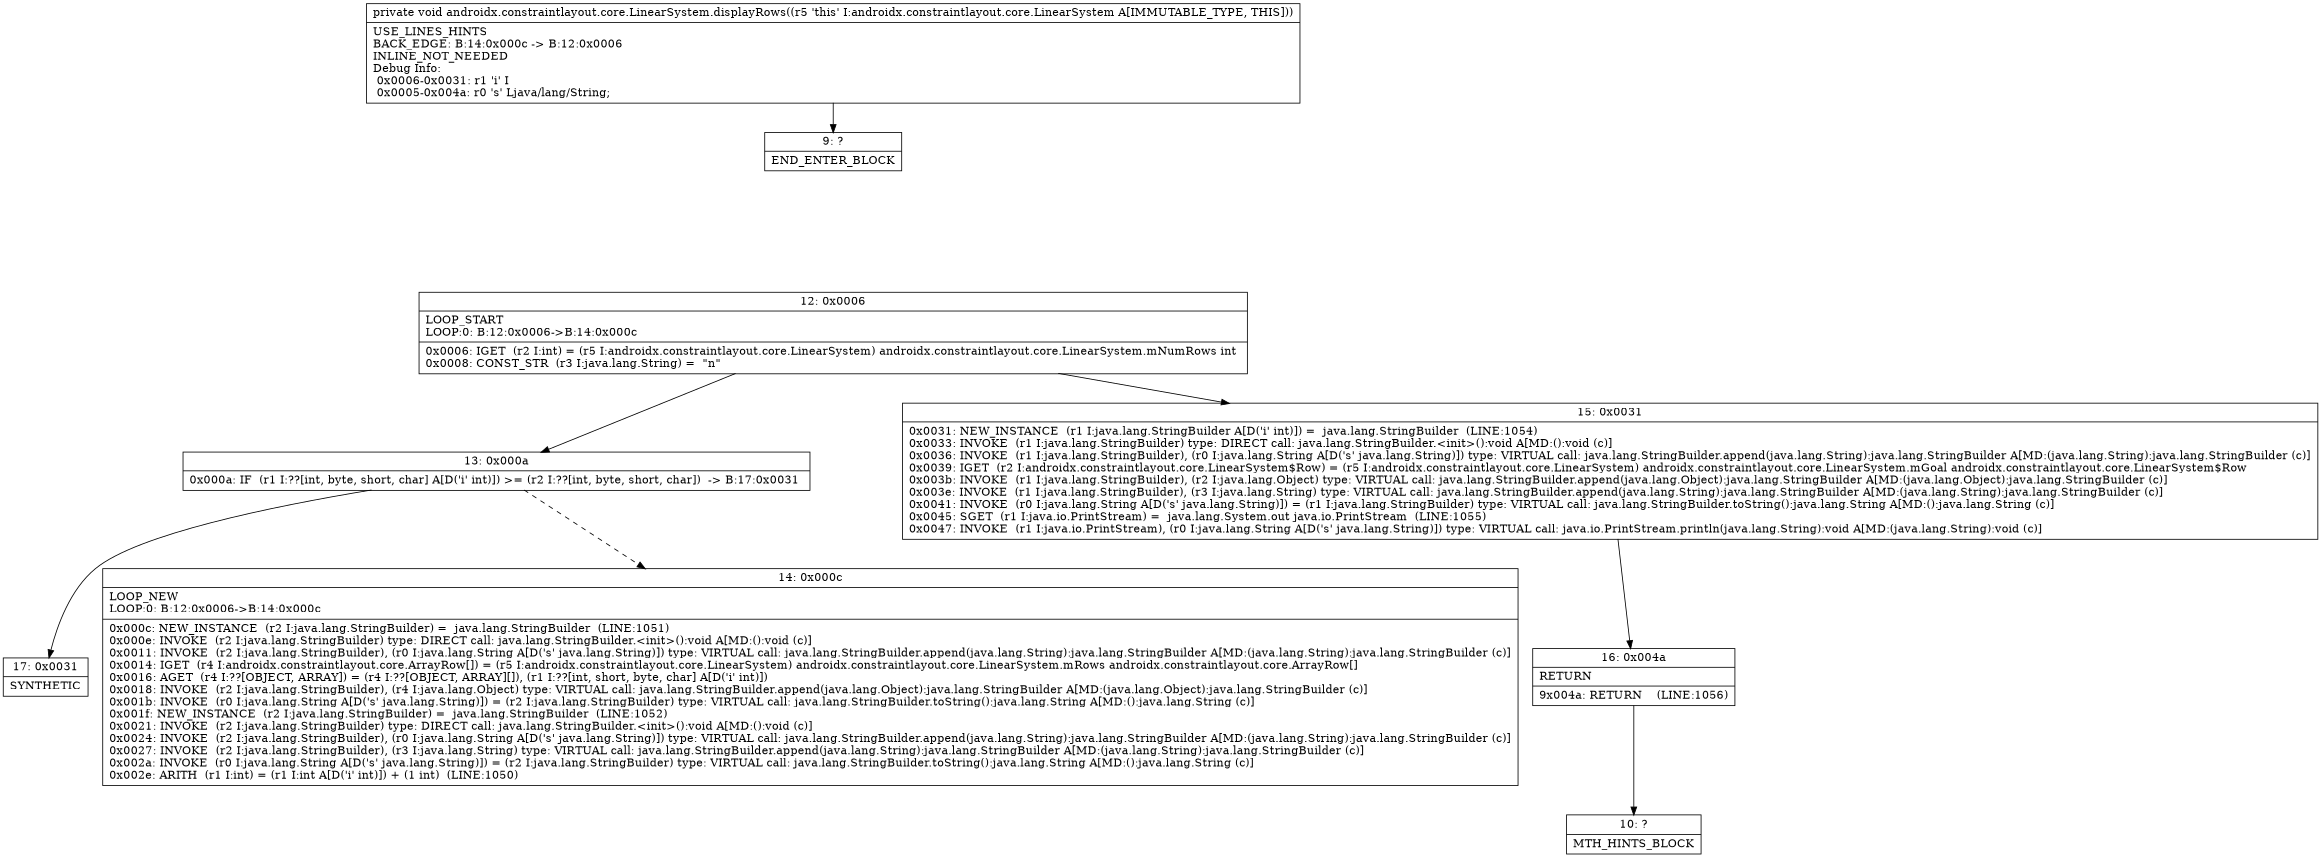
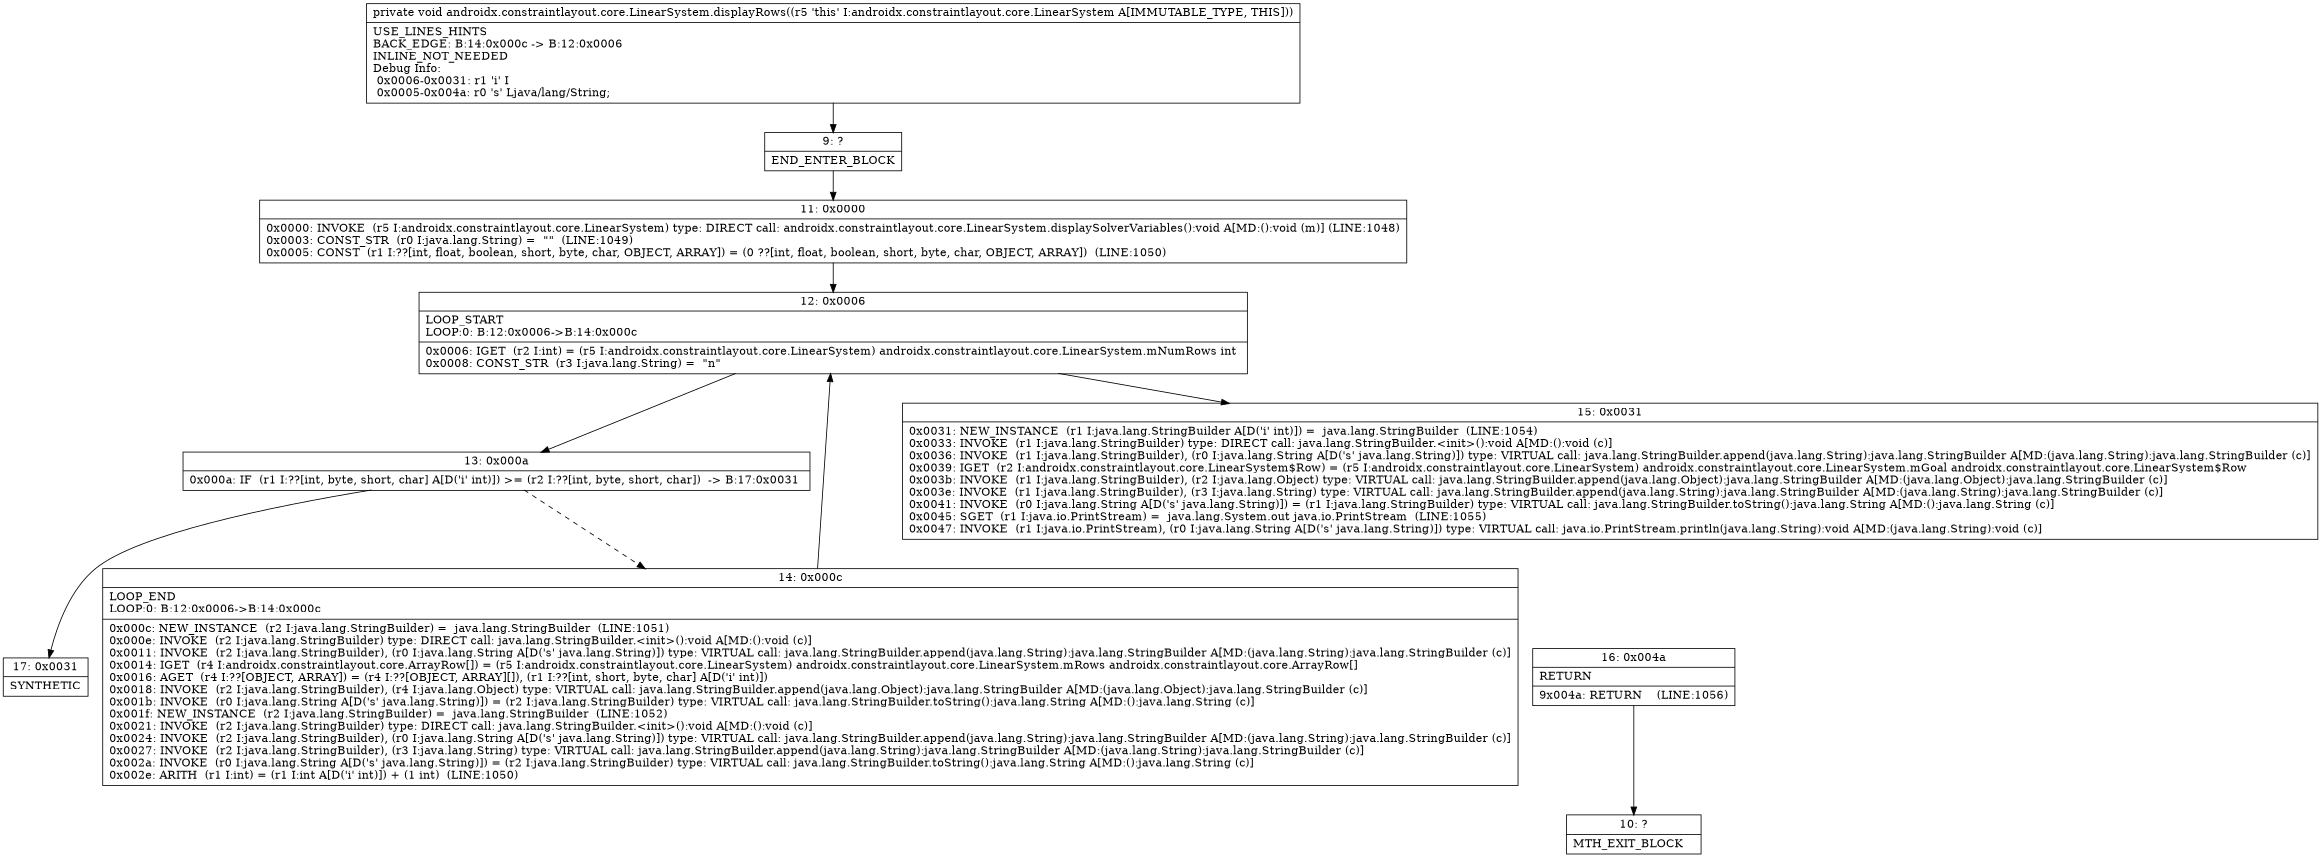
  digraph {
    node [shape=record]
    n1 [label="{9\:\ ?|END_ENTER_BLOCK\l}"]
+   n2 [label="{11\:\ 0x0000|0x0000: INVOKE  (r5 I:androidx.constraintlayout.core.LinearSystem) type: DIRECT call: androidx.constraintlayout.core.LinearSystem.displaySolverVariables():void A[MD:():void (m)] (LINE:1048)\l0x0003: CONST_STR  (r0 I:java.lang.String) =  \"\"  (LINE:1049)\l0x0005: CONST  (r1 I:??[int, float, boolean, short, byte, char, OBJECT, ARRAY]) = (0 ??[int, float, boolean, short, byte, char, OBJECT, ARRAY])  (LINE:1050)\l}"]
    n3 [label="{12\:\ 0x0006|LOOP_START\lLOOP:0: B:12:0x0006\-\>B:14:0x000c\l|0x0006: IGET  (r2 I:int) = (r5 I:androidx.constraintlayout.core.LinearSystem) androidx.constraintlayout.core.LinearSystem.mNumRows int \l0x0008: CONST_STR  (r3 I:java.lang.String) =  \"n\" \l}"]
    n4 [label="{13\:\ 0x000a|0x000a: IF  (r1 I:??[int, byte, short, char] A[D('i' int)]) \>= (r2 I:??[int, byte, short, char])  \-\> B:17:0x0031 \l}"]
    n5 [label="{15\:\ 0x0031|0x0031: NEW_INSTANCE  (r1 I:java.lang.StringBuilder A[D('i' int)]) =  java.lang.StringBuilder  (LINE:1054)\l0x0033: INVOKE  (r1 I:java.lang.StringBuilder) type: DIRECT call: java.lang.StringBuilder.\<init\>():void A[MD:():void (c)]\l0x0036: INVOKE  (r1 I:java.lang.StringBuilder), (r0 I:java.lang.String A[D('s' java.lang.String)]) type: VIRTUAL call: java.lang.StringBuilder.append(java.lang.String):java.lang.StringBuilder A[MD:(java.lang.String):java.lang.StringBuilder (c)]\l0x0039: IGET  (r2 I:androidx.constraintlayout.core.LinearSystem$Row) = (r5 I:androidx.constraintlayout.core.LinearSystem) androidx.constraintlayout.core.LinearSystem.mGoal androidx.constraintlayout.core.LinearSystem$Row \l0x003b: INVOKE  (r1 I:java.lang.StringBuilder), (r2 I:java.lang.Object) type: VIRTUAL call: java.lang.StringBuilder.append(java.lang.Object):java.lang.StringBuilder A[MD:(java.lang.Object):java.lang.StringBuilder (c)]\l0x003e: INVOKE  (r1 I:java.lang.StringBuilder), (r3 I:java.lang.String) type: VIRTUAL call: java.lang.StringBuilder.append(java.lang.String):java.lang.StringBuilder A[MD:(java.lang.String):java.lang.StringBuilder (c)]\l0x0041: INVOKE  (r0 I:java.lang.String A[D('s' java.lang.String)]) = (r1 I:java.lang.StringBuilder) type: VIRTUAL call: java.lang.StringBuilder.toString():java.lang.String A[MD:():java.lang.String (c)]\l0x0045: SGET  (r1 I:java.io.PrintStream) =  java.lang.System.out java.io.PrintStream  (LINE:1055)\l0x0047: INVOKE  (r1 I:java.io.PrintStream), (r0 I:java.lang.String A[D('s' java.lang.String)]) type: VIRTUAL call: java.io.PrintStream.println(java.lang.String):void A[MD:(java.lang.String):void (c)]\l}"]
-   n6 [label="{14\:\ 0x000c|LOOP_NEW\lLOOP:0: B:12:0x0006\-\>B:14:0x000c\l|0x000c: NEW_INSTANCE  (r2 I:java.lang.StringBuilder) =  java.lang.StringBuilder  (LINE:1051)\l0x000e: INVOKE  (r2 I:java.lang.StringBuilder) type: DIRECT call: java.lang.StringBuilder.\<init\>():void A[MD:():void (c)]\l0x0011: INVOKE  (r2 I:java.lang.StringBuilder), (r0 I:java.lang.String A[D('s' java.lang.String)]) type: VIRTUAL call: java.lang.StringBuilder.append(java.lang.String):java.lang.StringBuilder A[MD:(java.lang.String):java.lang.StringBuilder (c)]\l0x0014: IGET  (r4 I:androidx.constraintlayout.core.ArrayRow[]) = (r5 I:androidx.constraintlayout.core.LinearSystem) androidx.constraintlayout.core.LinearSystem.mRows androidx.constraintlayout.core.ArrayRow[] \l0x0016: AGET  (r4 I:??[OBJECT, ARRAY]) = (r4 I:??[OBJECT, ARRAY][]), (r1 I:??[int, short, byte, char] A[D('i' int)]) \l0x0018: INVOKE  (r2 I:java.lang.StringBuilder), (r4 I:java.lang.Object) type: VIRTUAL call: java.lang.StringBuilder.append(java.lang.Object):java.lang.StringBuilder A[MD:(java.lang.Object):java.lang.StringBuilder (c)]\l0x001b: INVOKE  (r0 I:java.lang.String A[D('s' java.lang.String)]) = (r2 I:java.lang.StringBuilder) type: VIRTUAL call: java.lang.StringBuilder.toString():java.lang.String A[MD:():java.lang.String (c)]\l0x001f: NEW_INSTANCE  (r2 I:java.lang.StringBuilder) =  java.lang.StringBuilder  (LINE:1052)\l0x0021: INVOKE  (r2 I:java.lang.StringBuilder) type: DIRECT call: java.lang.StringBuilder.\<init\>():void A[MD:():void (c)]\l0x0024: INVOKE  (r2 I:java.lang.StringBuilder), (r0 I:java.lang.String A[D('s' java.lang.String)]) type: VIRTUAL call: java.lang.StringBuilder.append(java.lang.String):java.lang.StringBuilder A[MD:(java.lang.String):java.lang.StringBuilder (c)]\l0x0027: INVOKE  (r2 I:java.lang.StringBuilder), (r3 I:java.lang.String) type: VIRTUAL call: java.lang.StringBuilder.append(java.lang.String):java.lang.StringBuilder A[MD:(java.lang.String):java.lang.StringBuilder (c)]\l0x002a: INVOKE  (r0 I:java.lang.String A[D('s' java.lang.String)]) = (r2 I:java.lang.StringBuilder) type: VIRTUAL call: java.lang.StringBuilder.toString():java.lang.String A[MD:():java.lang.String (c)]\l0x002e: ARITH  (r1 I:int) = (r1 I:int A[D('i' int)]) + (1 int)  (LINE:1050)\l}"]
+   n6 [label="{14\:\ 0x000c|LOOP_END\lLOOP:0: B:12:0x0006\-\>B:14:0x000c\l|0x000c: NEW_INSTANCE  (r2 I:java.lang.StringBuilder) =  java.lang.StringBuilder  (LINE:1051)\l0x000e: INVOKE  (r2 I:java.lang.StringBuilder) type: DIRECT call: java.lang.StringBuilder.\<init\>():void A[MD:():void (c)]\l0x0011: INVOKE  (r2 I:java.lang.StringBuilder), (r0 I:java.lang.String A[D('s' java.lang.String)]) type: VIRTUAL call: java.lang.StringBuilder.append(java.lang.String):java.lang.StringBuilder A[MD:(java.lang.String):java.lang.StringBuilder (c)]\l0x0014: IGET  (r4 I:androidx.constraintlayout.core.ArrayRow[]) = (r5 I:androidx.constraintlayout.core.LinearSystem) androidx.constraintlayout.core.LinearSystem.mRows androidx.constraintlayout.core.ArrayRow[] \l0x0016: AGET  (r4 I:??[OBJECT, ARRAY]) = (r4 I:??[OBJECT, ARRAY][]), (r1 I:??[int, short, byte, char] A[D('i' int)]) \l0x0018: INVOKE  (r2 I:java.lang.StringBuilder), (r4 I:java.lang.Object) type: VIRTUAL call: java.lang.StringBuilder.append(java.lang.Object):java.lang.StringBuilder A[MD:(java.lang.Object):java.lang.StringBuilder (c)]\l0x001b: INVOKE  (r0 I:java.lang.String A[D('s' java.lang.String)]) = (r2 I:java.lang.StringBuilder) type: VIRTUAL call: java.lang.StringBuilder.toString():java.lang.String A[MD:():java.lang.String (c)]\l0x001f: NEW_INSTANCE  (r2 I:java.lang.StringBuilder) =  java.lang.StringBuilder  (LINE:1052)\l0x0021: INVOKE  (r2 I:java.lang.StringBuilder) type: DIRECT call: java.lang.StringBuilder.\<init\>():void A[MD:():void (c)]\l0x0024: INVOKE  (r2 I:java.lang.StringBuilder), (r0 I:java.lang.String A[D('s' java.lang.String)]) type: VIRTUAL call: java.lang.StringBuilder.append(java.lang.String):java.lang.StringBuilder A[MD:(java.lang.String):java.lang.StringBuilder (c)]\l0x0027: INVOKE  (r2 I:java.lang.StringBuilder), (r3 I:java.lang.String) type: VIRTUAL call: java.lang.StringBuilder.append(java.lang.String):java.lang.StringBuilder A[MD:(java.lang.String):java.lang.StringBuilder (c)]\l0x002a: INVOKE  (r0 I:java.lang.String A[D('s' java.lang.String)]) = (r2 I:java.lang.StringBuilder) type: VIRTUAL call: java.lang.StringBuilder.toString():java.lang.String A[MD:():java.lang.String (c)]\l0x002e: ARITH  (r1 I:int) = (r1 I:int A[D('i' int)]) + (1 int)  (LINE:1050)\l}"]
    n7 [label="{17\:\ 0x0031|SYNTHETIC\l}"]
    n8 [label="{16\:\ 0x004a|RETURN\l|9x004a: RETURN    (LINE:1056)\l}"]
-   n9 [label="{10\:\ ?|MTH_HINTS_BLOCK\l}"]
+   n9 [label="{10\:\ ?|MTH_EXIT_BLOCK\l}"]
    n10 [label="{private void androidx.constraintlayout.core.LinearSystem.displayRows((r5 'this' I:androidx.constraintlayout.core.LinearSystem A[IMMUTABLE_TYPE, THIS]))  | USE_LINES_HINTS\lBACK_EDGE: B:14:0x000c \-\> B:12:0x0006\lINLINE_NOT_NEEDED\lDebug Info:\l  0x0006\-0x0031: r1 'i' I\l  0x0005\-0x004a: r0 's' Ljava\/lang\/String;\l}"]
+   n1 -> n2
+   n2 -> n3
    n3 -> n4
    n3 -> n5
    n4 -> n6 [style=dashed]
    n4 -> n7
-   n5 -> n8
+   n6 -> n3
    n8 -> n9
    n10 -> n1
  }
